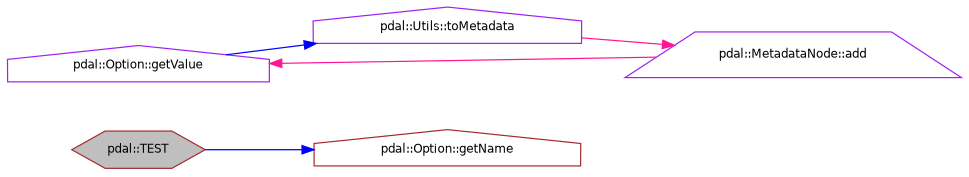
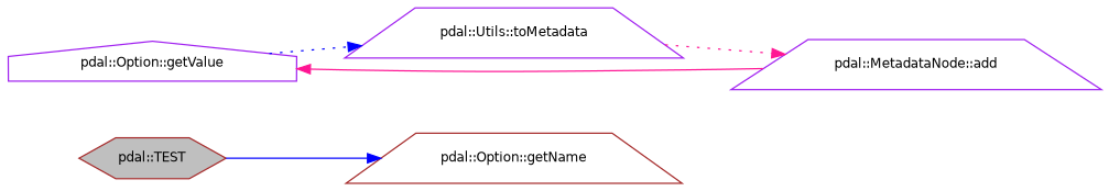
  digraph {
    rankdir=LR
    node [color=purple fillcolor=white fontname=Helvetica fontsize=10 shape=trapezium style=filled]
    edge [color=blue fontname=Helvetica fontsize=10 labelfontname=Helvetica labelfontsize=10 style=solid]
    n1 [color=brown fillcolor=grey75 fontcolor=black height=0.2 label="pdal::TEST" shape=hexagon width=0.4]
-   n2 [color=brown height=0.2 label="pdal::Option::getName" shape=house width=0.4]
+   n2 [color=brown height=0.2 label="pdal::Option::getName" width=0.4]
    n3 [height=0.2 label="pdal::Option::getValue" shape=house width=0.4]
-   n4 [height=0.2 label="pdal::Utils::toMetadata" shape=house width=0.4]
+   n4 [height=0.2 label="pdal::Utils::toMetadata" width=0.4]
    n5 [height=0.2 label="pdal::MetadataNode::add" width=0.4]
    n1 -> n2
-   n3 -> n4
-   n4 -> n5 [color=deeppink]
+   n3 -> n4 [style=dotted]
+   n4 -> n5 [color=deeppink style=dotted]
    n5 -> n3 [color=deeppink]
  }
